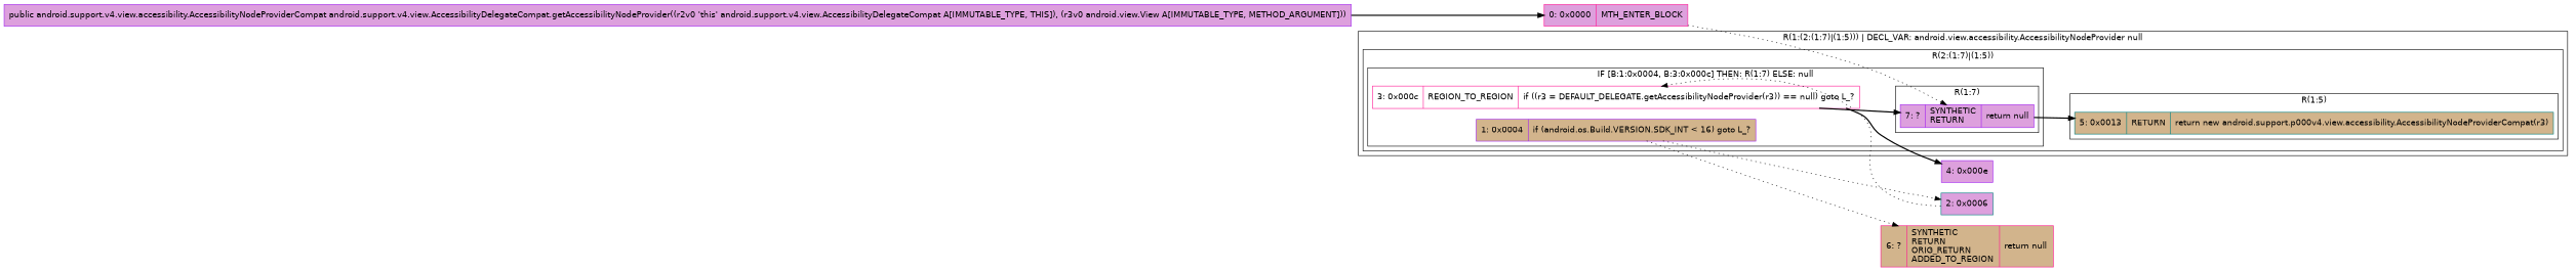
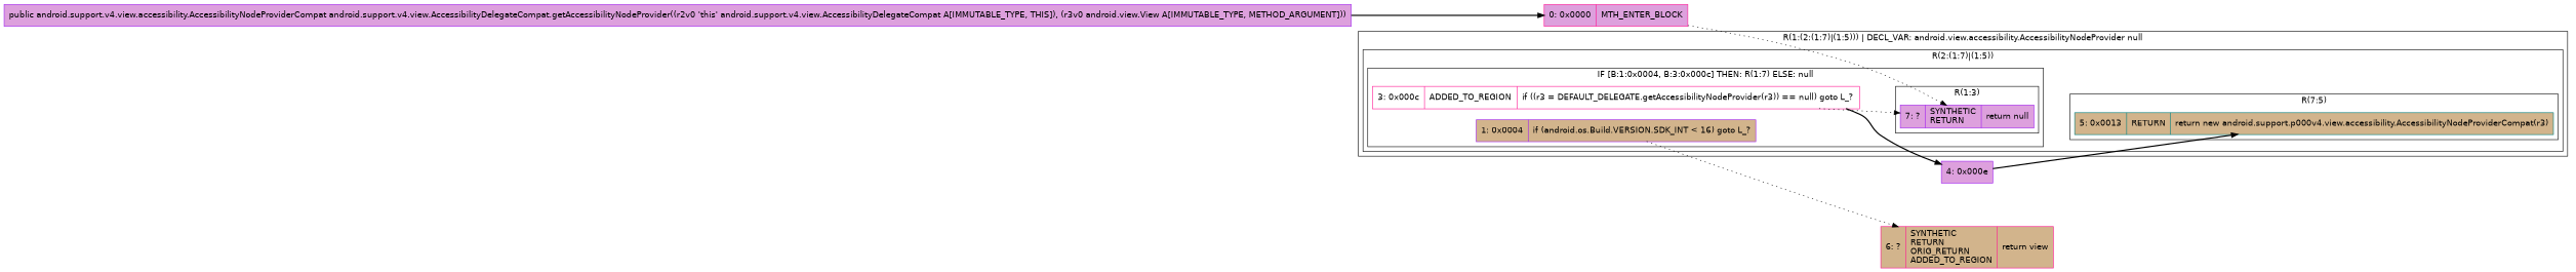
  digraph {
    fontname="DejaVu Sans"
    rankdir=LR
    node [color=purple fillcolor=plum fontname="DejaVu Sans" shape=record style=filled]
    edge [fontname="DejaVu Sans" style=dotted]
    n1 [label="{7\:\ ?|SYNTHETIC\lRETURN\l|return null\l}"]
    n2 [fillcolor=tan label="{1\:\ 0x0004|if (android.os.Build.VERSION.SDK_INT \< 16) goto L_?\l}"]
-   n3 [color=deeppink fillcolor=white label="{3\:\ 0x000c|REGION_TO_REGION\l|if ((r3 = DEFAULT_DELEGATE.getAccessibilityNodeProvider(r3)) == null) goto L_?\l}"]
+   n3 [color=deeppink fillcolor=white label="{3\:\ 0x000c|ADDED_TO_REGION\l|if ((r3 = DEFAULT_DELEGATE.getAccessibilityNodeProvider(r3)) == null) goto L_?\l}"]
    n4 [color=teal fillcolor=tan label="{5\:\ 0x0013|RETURN\l|return new android.support.p000v4.view.accessibility.AccessibilityNodeProviderCompat(r3)\l}"]
-   n5 [color=teal label="{2\:\ 0x0006}"]
-   n6 [color=deeppink fillcolor=tan label="{6\:\ ?|SYNTHETIC\lRETURN\lORIG_RETURN\lADDED_TO_REGION\l|return null\l}"]
+   n6 [color=deeppink fillcolor=tan label="{6\:\ ?|SYNTHETIC\lRETURN\lORIG_RETURN\lADDED_TO_REGION\l|return view\l}"]
    n7 [label="{4\:\ 0x000e}"]
    n8 [color=deeppink label="{0\:\ 0x0000|MTH_ENTER_BLOCK\l}"]
    n9 [label="{public android.support.v4.view.accessibility.AccessibilityNodeProviderCompat android.support.v4.view.AccessibilityDelegateCompat.getAccessibilityNodeProvider((r2v0 'this' android.support.v4.view.AccessibilityDelegateCompat A[IMMUTABLE_TYPE, THIS]), (r3v0 android.view.View A[IMMUTABLE_TYPE, METHOD_ARGUMENT])) }"]
    subgraph cluster_1 {
      label="R(1:(2:(1:7)|(1:5))) | DECL_VAR: android.view.accessibility.AccessibilityNodeProvider null\l"
      subgraph cluster_2 {
        label="R(2:(1:7)|(1:5))"
        subgraph cluster_3 {
          label="IF [B:1:0x0004, B:3:0x000c] THEN: R(1:7) ELSE: null"
          n2
          n3
          subgraph cluster_4 {
-           label="R(1:7)"
+           label="R(1:3)"
            n1
          }
        }
        subgraph cluster_5 {
-         label="R(1:5)"
+         label="R(7:5)"
          n4
        }
      }
    }
-   n2 -> n5
    n2 -> n6
-   n3 -> n1 [style=bold]
+   n3 -> n1
    n3 -> n7 [style=bold]
-   n5 -> n3
-   n1 -> n4 [style=bold]
+   n7 -> n4 [style=bold]
    n8 -> n1
    n9 -> n8 [style=bold]
  }
